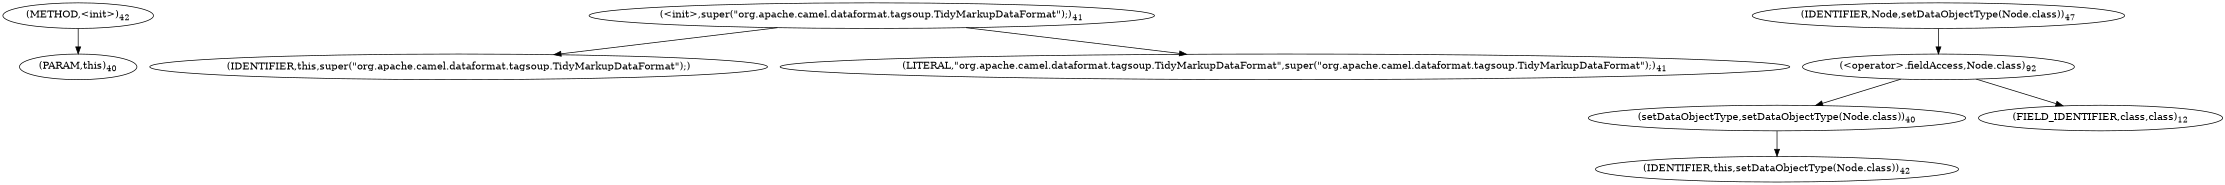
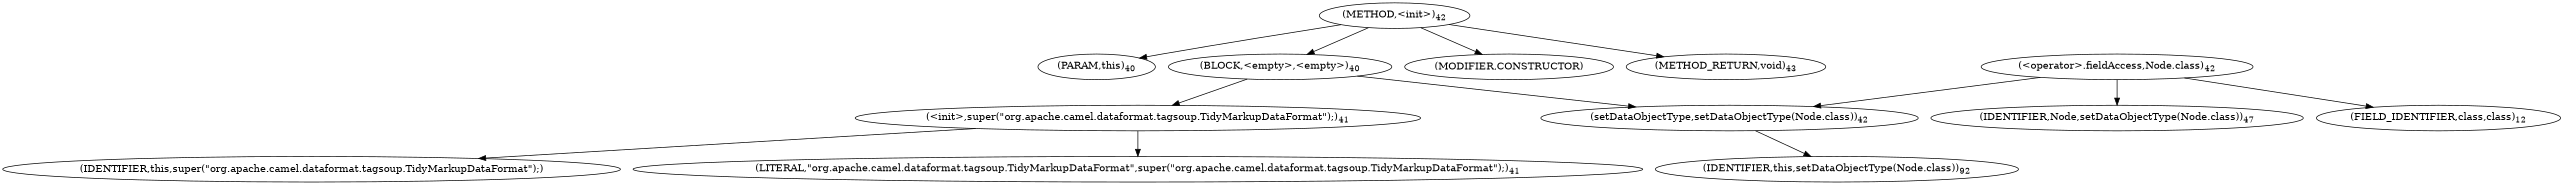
  digraph {
    n1 [label=<(METHOD,&lt;init&gt;)<SUB>42</SUB>>]
    n2 [label=<(PARAM,this)<SUB>40</SUB>>]
+   n3 [label=<(BLOCK,&lt;empty&gt;,&lt;empty&gt;)<SUB>40</SUB>>]
+   n4 [label=<(MODIFIER,CONSTRUCTOR)>]
+   n5 [label=<(METHOD_RETURN,void)<SUB>43</SUB>>]
    n6 [label=<(&lt;init&gt;,super(&quot;org.apache.camel.dataformat.tagsoup.TidyMarkupDataFormat&quot;);)<SUB>41</SUB>>]
-   n7 [label=<(setDataObjectType,setDataObjectType(Node.class))<SUB>40</SUB>>]
+   n7 [label=<(setDataObjectType,setDataObjectType(Node.class))<SUB>42</SUB>>]
    n8 [label=<(IDENTIFIER,this,super(&quot;org.apache.camel.dataformat.tagsoup.TidyMarkupDataFormat&quot;);)>]
    n9 [label=<(LITERAL,&quot;org.apache.camel.dataformat.tagsoup.TidyMarkupDataFormat&quot;,super(&quot;org.apache.camel.dataformat.tagsoup.TidyMarkupDataFormat&quot;);)<SUB>41</SUB>>]
-   n10 [label=<(IDENTIFIER,this,setDataObjectType(Node.class))<SUB>42</SUB>>]
-   n11 [label=<(&lt;operator&gt;.fieldAccess,Node.class)<SUB>92</SUB>>]
+   n10 [label=<(IDENTIFIER,this,setDataObjectType(Node.class))<SUB>92</SUB>>]
+   n11 [label=<(&lt;operator&gt;.fieldAccess,Node.class)<SUB>42</SUB>>]
    n12 [label=<(IDENTIFIER,Node,setDataObjectType(Node.class))<SUB>47</SUB>>]
    n13 [label=<(FIELD_IDENTIFIER,class,class)<SUB>12</SUB>>]
    n1 -> n2
+   n1 -> n3
+   n1 -> n4
+   n1 -> n5
+   n3 -> n6
+   n3 -> n7
    n6 -> n8
    n6 -> n9
    n7 -> n10
    n11 -> n7
-   n12 -> n11
+   n11 -> n12
    n11 -> n13
  }
